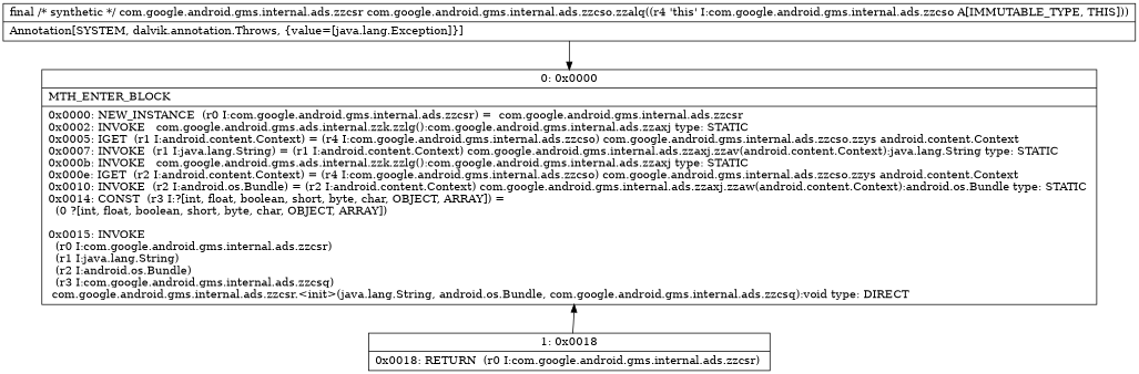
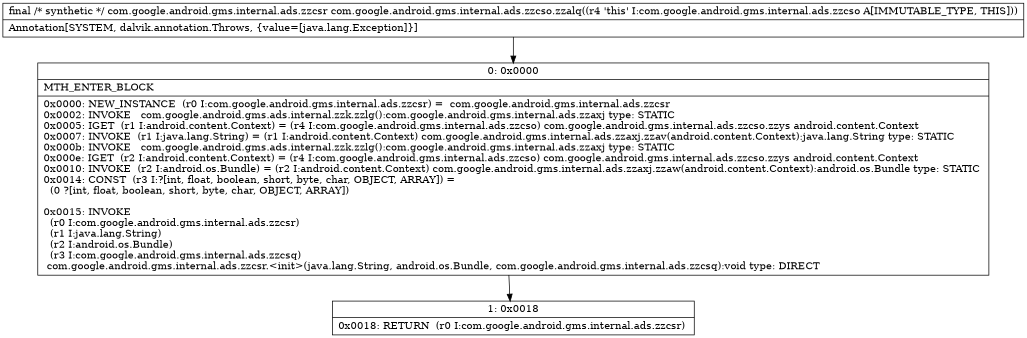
  digraph {
    node [shape=record]
    n1 [label="{0\:\ 0x0000|MTH_ENTER_BLOCK\l|0x0000: NEW_INSTANCE  (r0 I:com.google.android.gms.internal.ads.zzcsr) =  com.google.android.gms.internal.ads.zzcsr \l0x0002: INVOKE   com.google.android.gms.ads.internal.zzk.zzlg():com.google.android.gms.internal.ads.zzaxj type: STATIC \l0x0005: IGET  (r1 I:android.content.Context) = (r4 I:com.google.android.gms.internal.ads.zzcso) com.google.android.gms.internal.ads.zzcso.zzys android.content.Context \l0x0007: INVOKE  (r1 I:java.lang.String) = (r1 I:android.content.Context) com.google.android.gms.internal.ads.zzaxj.zzav(android.content.Context):java.lang.String type: STATIC \l0x000b: INVOKE   com.google.android.gms.ads.internal.zzk.zzlg():com.google.android.gms.internal.ads.zzaxj type: STATIC \l0x000e: IGET  (r2 I:android.content.Context) = (r4 I:com.google.android.gms.internal.ads.zzcso) com.google.android.gms.internal.ads.zzcso.zzys android.content.Context \l0x0010: INVOKE  (r2 I:android.os.Bundle) = (r2 I:android.content.Context) com.google.android.gms.internal.ads.zzaxj.zzaw(android.content.Context):android.os.Bundle type: STATIC \l0x0014: CONST  (r3 I:?[int, float, boolean, short, byte, char, OBJECT, ARRAY]) = \l  (0 ?[int, float, boolean, short, byte, char, OBJECT, ARRAY])\l \l0x0015: INVOKE  \l  (r0 I:com.google.android.gms.internal.ads.zzcsr)\l  (r1 I:java.lang.String)\l  (r2 I:android.os.Bundle)\l  (r3 I:com.google.android.gms.internal.ads.zzcsq)\l com.google.android.gms.internal.ads.zzcsr.\<init\>(java.lang.String, android.os.Bundle, com.google.android.gms.internal.ads.zzcsq):void type: DIRECT \l}"]
    n2 [label="{1\:\ 0x0018|0x0018: RETURN  (r0 I:com.google.android.gms.internal.ads.zzcsr) \l}"]
    n3 [label="{final \/* synthetic *\/ com.google.android.gms.internal.ads.zzcsr com.google.android.gms.internal.ads.zzcso.zzalq((r4 'this' I:com.google.android.gms.internal.ads.zzcso A[IMMUTABLE_TYPE, THIS]))  | Annotation[SYSTEM, dalvik.annotation.Throws, \{value=[java.lang.Exception]\}]\l}"]
-   n2 -> n1
+   n1 -> n2
    n3 -> n1
  }
